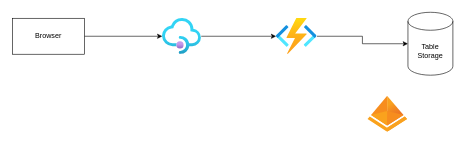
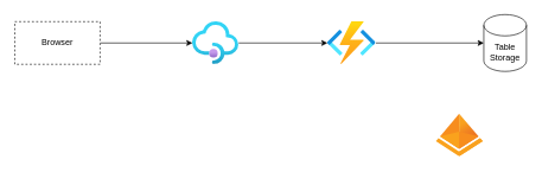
  <mxCell id="0" />
  <mxCell id="1" parent="0" />
  <mxCell id="2" style="edgeStyle=orthogonalEdgeStyle;rounded=0;orthogonalLoop=1;jettySize=auto;html=1;exitX=1;exitY=0.5;exitDx=0;exitDy=0;" edge="1" parent="1" source="3" target="5"><mxGeometry relative="1" as="geometry" /></mxCell>
- <mxCell id="3" value="Browser" style="rounded=0;whiteSpace=wrap;html=1;" vertex="1" parent="1"><mxGeometry x="20" y="30" width="120" height="60" as="geometry" /></mxCell>
+ <mxCell id="3" value="Browser" style="rounded=0;whiteSpace=wrap;html=1;dashed=1;" vertex="1" parent="1"><mxGeometry x="20" y="30" width="120" height="60" as="geometry" /></mxCell>
  <mxCell id="4" style="edgeStyle=orthogonalEdgeStyle;rounded=0;orthogonalLoop=1;jettySize=auto;html=1;" edge="1" parent="1" source="5" target="7"><mxGeometry relative="1" as="geometry" /></mxCell>
  <mxCell id="5" value="" style="aspect=fixed;html=1;points=[];align=center;image;fontSize=12;image=img/lib/azure2/app_services/API_Management_Services.svg;" vertex="1" parent="1"><mxGeometry x="270" y="30" width="65" height="60" as="geometry" /></mxCell>
  <mxCell id="6" style="edgeStyle=orthogonalEdgeStyle;rounded=0;orthogonalLoop=1;jettySize=auto;html=1;" edge="1" parent="1" source="7" target="8"><mxGeometry relative="1" as="geometry" /></mxCell>
  <mxCell id="7" value="" style="aspect=fixed;html=1;points=[];align=center;image;fontSize=12;image=img/lib/azure2/compute/Function_Apps.svg;" vertex="1" parent="1"><mxGeometry x="460" y="30" width="68" height="60" as="geometry" /></mxCell>
- <mxCell id="8" value="Table Storage" style="shape=cylinder3;whiteSpace=wrap;html=1;boundedLbl=1;backgroundOutline=1;size=15;" vertex="1" parent="1"><mxGeometry x="680" y="20" width="75" height="105" as="geometry" /></mxCell>
+ <mxCell id="8" value="Table Storage" style="shape=cylinder3;whiteSpace=wrap;html=1;boundedLbl=1;backgroundOutline=1;size=15;" vertex="1" parent="1"><mxGeometry x="680" y="20" width="60" height="80" as="geometry" /></mxCell>
  <mxCell id="9" value="" style="aspect=fixed;html=1;points=[];align=center;image;fontSize=12;image=img/lib/azure2/identity/Azure_AD_Identity_Protection.svg;" vertex="1" parent="1"><mxGeometry x="612" y="160" width="68" height="60" as="geometry" /></mxCell>
